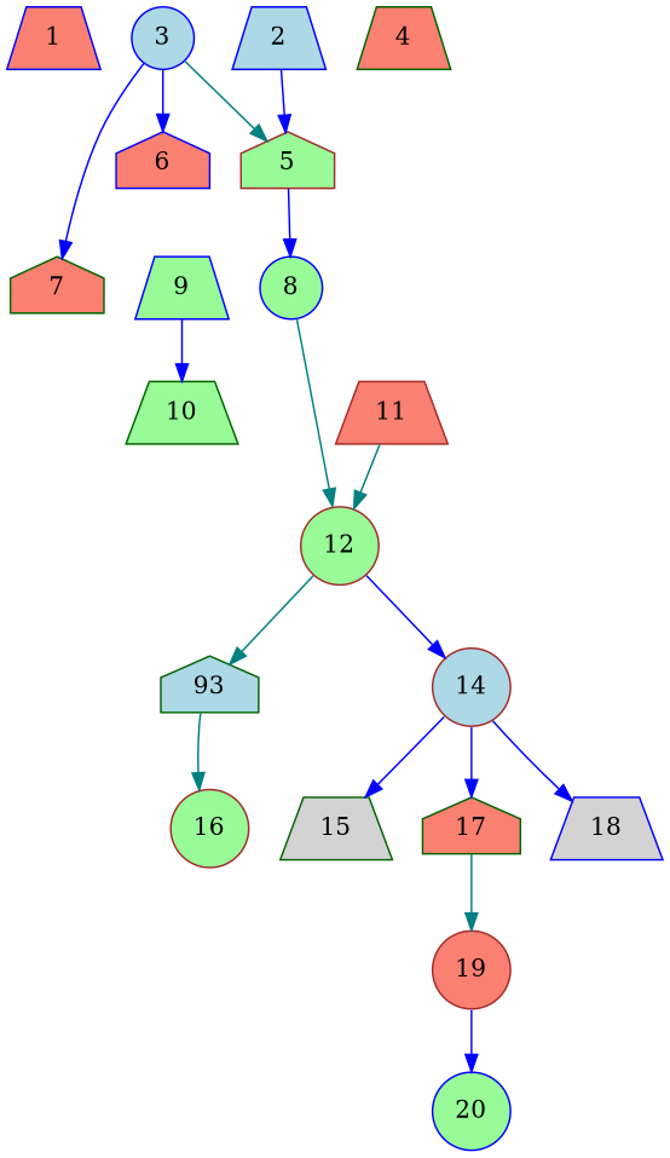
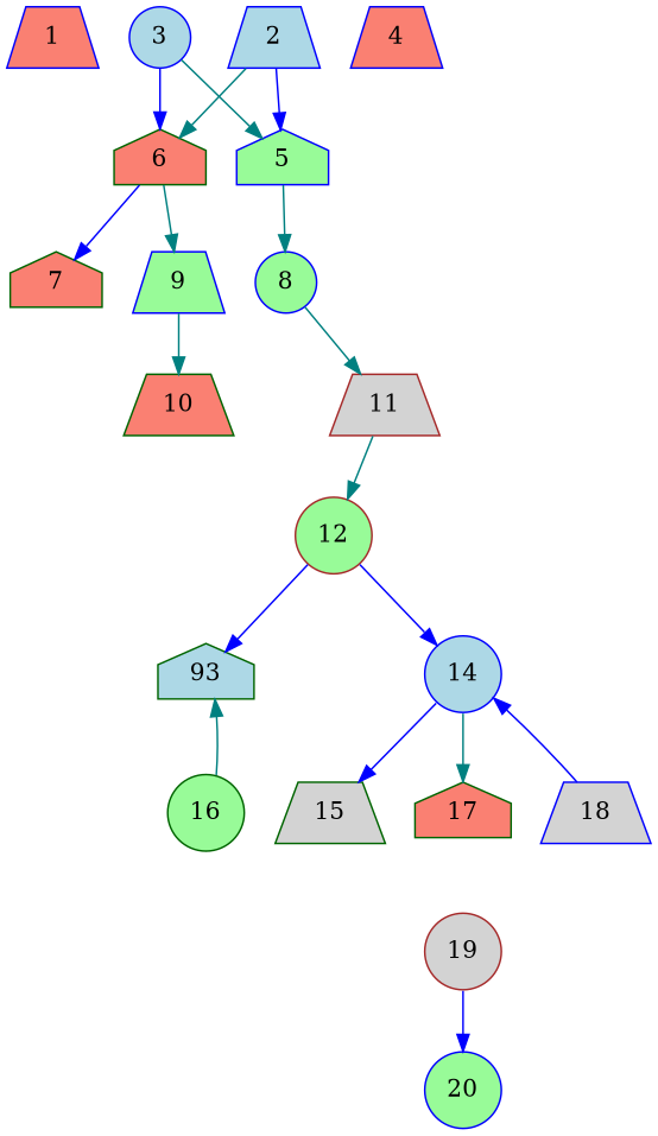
  digraph {
    node [alpha=0.04 color=blue fillcolor=palegreen shape=trapezium style=filled]
    edge [color=blue]
    1 [alpha=0.19 expect_size=7804928 fillcolor=salmon]
    2 [alpha=0.02 expect_size=43938816 fillcolor=lightblue]
-   5 [alpha=0.01 color=brown expect_size=25745408 shape=house]
-   6 [alpha=0.09 expect_size=30614528 fillcolor=salmon shape=house]
+   5 [alpha=0.01 expect_size=25745408 shape=house]
+   6 [alpha=0.09 color=darkgreen expect_size=30614528 fillcolor=salmon shape=house]
    8 [alpha=0.11 expect_size=45886464 shape=circle]
    7 [color=darkgreen expect_size=24600576 fillcolor=salmon shape=house]
    9 [alpha=0.13 expect_size=37656576]
-   11 [alpha=0.06 color=brown expect_size=50711552 fillcolor=salmon]
-   10 [alpha=0.15 color=darkgreen expect_size=6400000]
+   11 [alpha=0.06 color=brown expect_size=50711552 fillcolor=lightgrey]
+   10 [alpha=0.15 color=darkgreen expect_size=6400000 fillcolor=salmon]
    3 [alpha=0.08 expect_size=47998976 fillcolor=lightblue shape=circle]
-   4 [alpha=0.02 color=darkgreen expect_size=47395840 fillcolor=salmon]
+   4 [alpha=0.02 expect_size=47395840 fillcolor=salmon]
    12 [alpha=0.15 color=brown expect_size=47818752 shape=circle]
    n13 [alpha=0.03 color=darkgreen expect_size=5721088 fillcolor=lightblue label=93 shape=house]
-   14 [alpha=0.10 color=brown expect_size=25085952 fillcolor=lightblue shape=circle]
-   16 [color=brown expect_size=31311872 shape=circle]
+   14 [alpha=0.10 expect_size=25085952 fillcolor=lightblue shape=circle]
+   16 [color=darkgreen expect_size=31311872 shape=circle]
    15 [color=darkgreen expect_size=29229056 fillcolor=lightgrey]
    17 [color=darkgreen expect_size=51786752 fillcolor=salmon shape=house]
    18 [alpha=0.02 expect_size=13374464 fillcolor=lightgrey]
-   19 [alpha=0.06 color=brown expect_size=38299648 fillcolor=salmon shape=circle]
+   19 [alpha=0.06 color=brown expect_size=38299648 fillcolor=lightgrey shape=circle]
    20 [alpha=0.10 expect_size=21701632 shape=circle]
    2 -> 5
-   5 -> 8
-   3 -> 7
-   8 -> 12 [color=teal]
-   9 -> 10
+   2 -> 6 [color=teal]
+   5 -> 8 [color=teal]
+   6 -> 7
+   6 -> 9 [color=teal]
+   8 -> 11 [color=teal]
+   9 -> 10 [color=teal]
    11 -> 12 [color=teal]
    3 -> 5 [color=teal]
    3 -> 6
-   12 -> n13 [color=teal]
+   12 -> n13
    12 -> 14
-   n13 -> 16 [color=teal]
+   16 -> n13 [color=teal]
    14 -> 15
-   14 -> 17
-   14 -> 18
-   17 -> 19 [color=teal]
+   14 -> 17 [color=teal]
+   18 -> 14
    19 -> 20
  }
